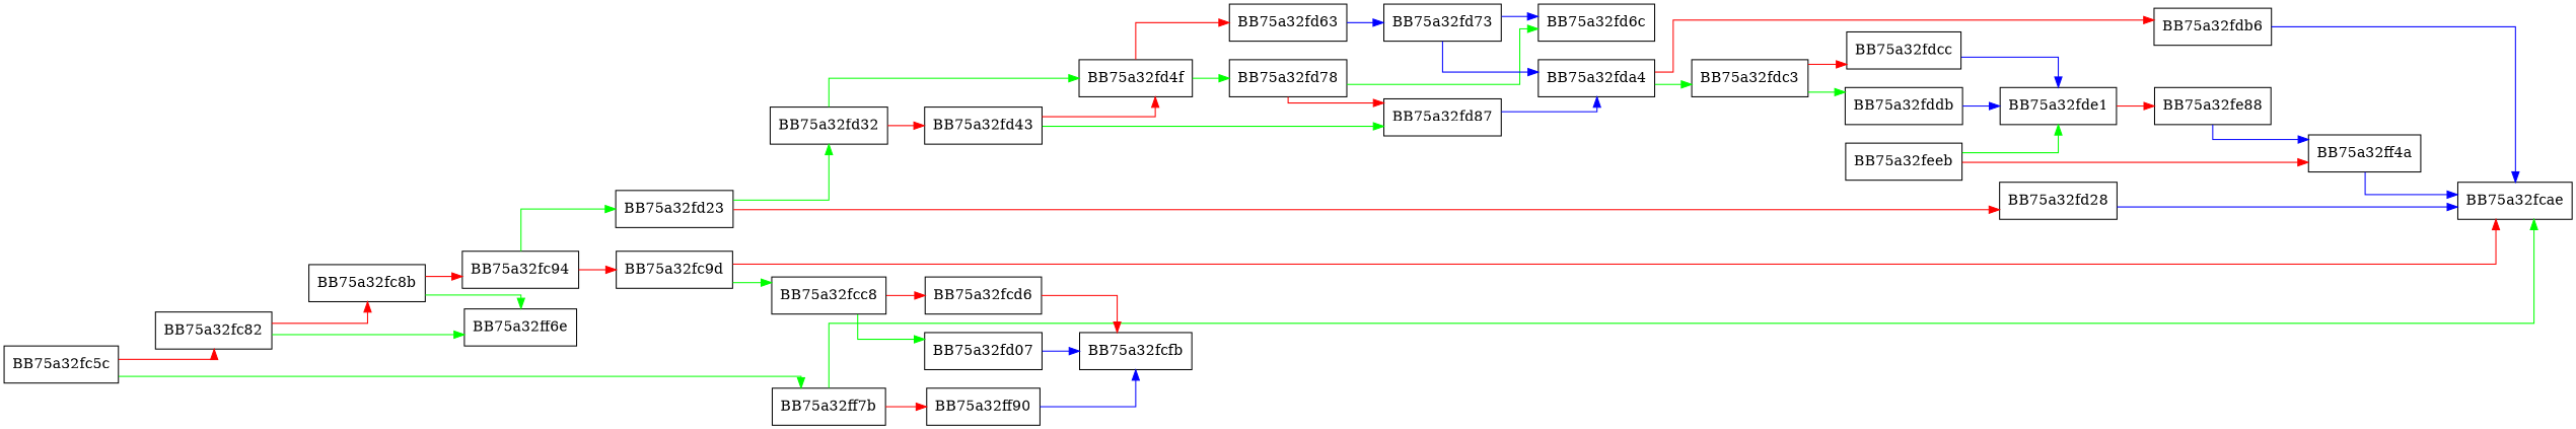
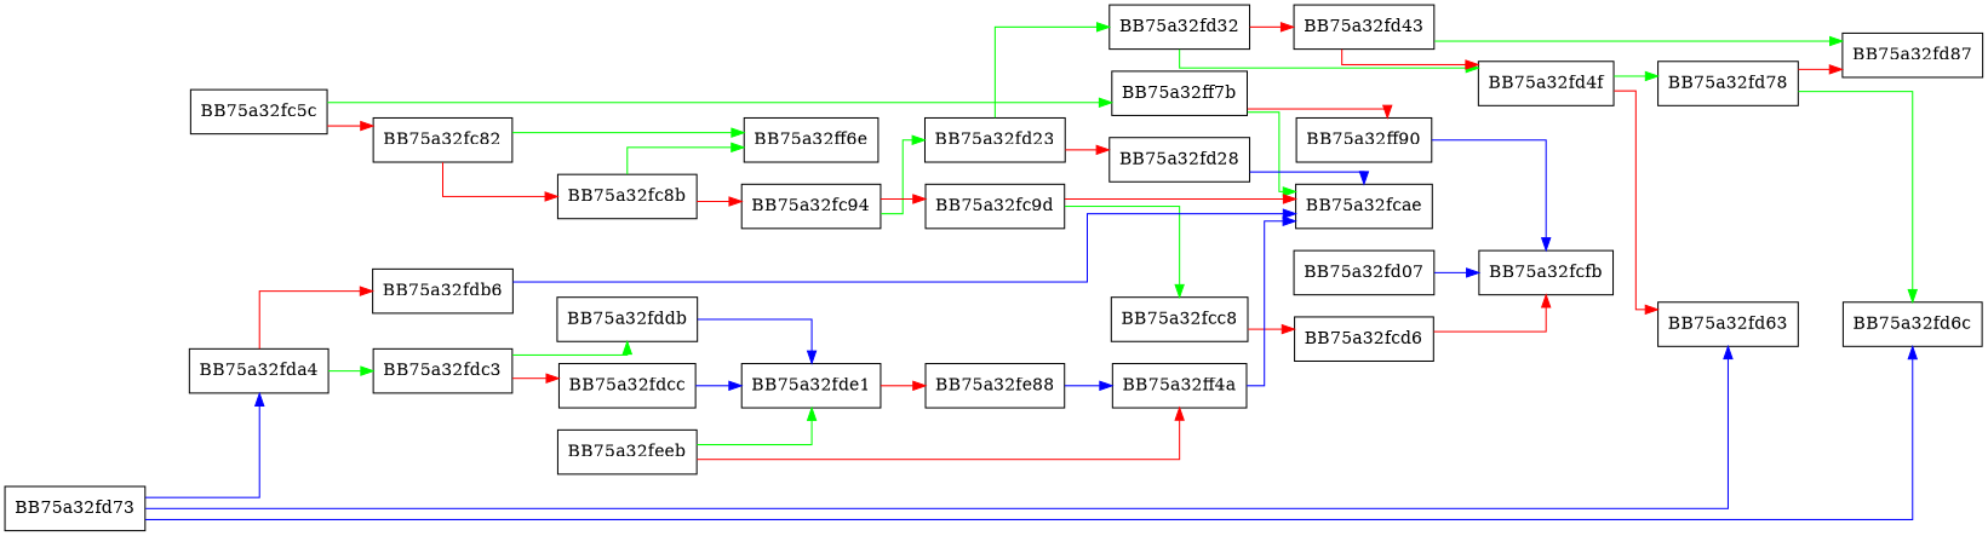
  digraph {
    rankdir=LR
    splines=ortho
    node [shape=box]
    edge [color=red]
    BB75a32fc5c
    BB75a32ff7b
    BB75a32fc82
    BB75a32fcae
    BB75a32ff90
    BB75a32ff6e
    BB75a32fc8b
    BB75a32fcfb
    BB75a32fc94
    BB75a32fd23
    BB75a32fc9d
    BB75a32fd32
    BB75a32fd28
    BB75a32fcc8
    BB75a32fd4f
    BB75a32fd43
    BB75a32fd07
    BB75a32fcd6
    BB75a32fd78
    BB75a32fd63
    BB75a32fd87
    BB75a32fd6c
    BB75a32fd73
    BB75a32fda4
    BB75a32fdc3
    BB75a32fdb6
    BB75a32fddb
    BB75a32fdcc
    BB75a32fde1
    BB75a32fe88
    BB75a32feeb
    BB75a32ff4a
    BB75a32fc5c -> BB75a32ff7b [color=green]
    BB75a32fc5c -> BB75a32fc82
    BB75a32ff7b -> BB75a32fcae [color=green]
    BB75a32ff7b -> BB75a32ff90
    BB75a32fc82 -> BB75a32ff6e [color=green]
    BB75a32fc82 -> BB75a32fc8b
    BB75a32ff90 -> BB75a32fcfb [color=blue]
    BB75a32fc8b -> BB75a32ff6e [color=green]
    BB75a32fc8b -> BB75a32fc94
    BB75a32fc94 -> BB75a32fd23 [color=green]
    BB75a32fc94 -> BB75a32fc9d
    BB75a32fd23 -> BB75a32fd32 [color=green]
    BB75a32fd23 -> BB75a32fd28
    BB75a32fc9d -> BB75a32fcae
    BB75a32fc9d -> BB75a32fcc8 [color=green]
    BB75a32fd32 -> BB75a32fd4f [color=green]
    BB75a32fd32 -> BB75a32fd43
    BB75a32fd28 -> BB75a32fcae [color=blue]
-   BB75a32fcc8 -> BB75a32fd07 [color=green]
    BB75a32fcc8 -> BB75a32fcd6
    BB75a32fd4f -> BB75a32fd78 [color=green]
    BB75a32fd4f -> BB75a32fd63
    BB75a32fd43 -> BB75a32fd4f
    BB75a32fd43 -> BB75a32fd87 [color=green]
    BB75a32fd07 -> BB75a32fcfb [color=blue]
    BB75a32fcd6 -> BB75a32fcfb
    BB75a32fd78 -> BB75a32fd87
    BB75a32fd78 -> BB75a32fd6c [color=green]
-   BB75a32fd63 -> BB75a32fd73 [color=blue]
-   BB75a32fd87 -> BB75a32fda4 [color=blue]
+   BB75a32fd73 -> BB75a32fd63 [color=blue]
    BB75a32fd73 -> BB75a32fd6c [color=blue]
    BB75a32fd73 -> BB75a32fda4 [color=blue]
    BB75a32fda4 -> BB75a32fdc3 [color=green]
    BB75a32fda4 -> BB75a32fdb6
    BB75a32fdc3 -> BB75a32fddb [color=green]
    BB75a32fdc3 -> BB75a32fdcc
    BB75a32fdb6 -> BB75a32fcae [color=blue]
    BB75a32fddb -> BB75a32fde1 [color=blue]
    BB75a32fdcc -> BB75a32fde1 [color=blue]
    BB75a32fde1 -> BB75a32fe88
    BB75a32fe88 -> BB75a32ff4a [color=blue]
    BB75a32feeb -> BB75a32fde1 [color=green]
    BB75a32feeb -> BB75a32ff4a
    BB75a32ff4a -> BB75a32fcae [color=blue]
  }
